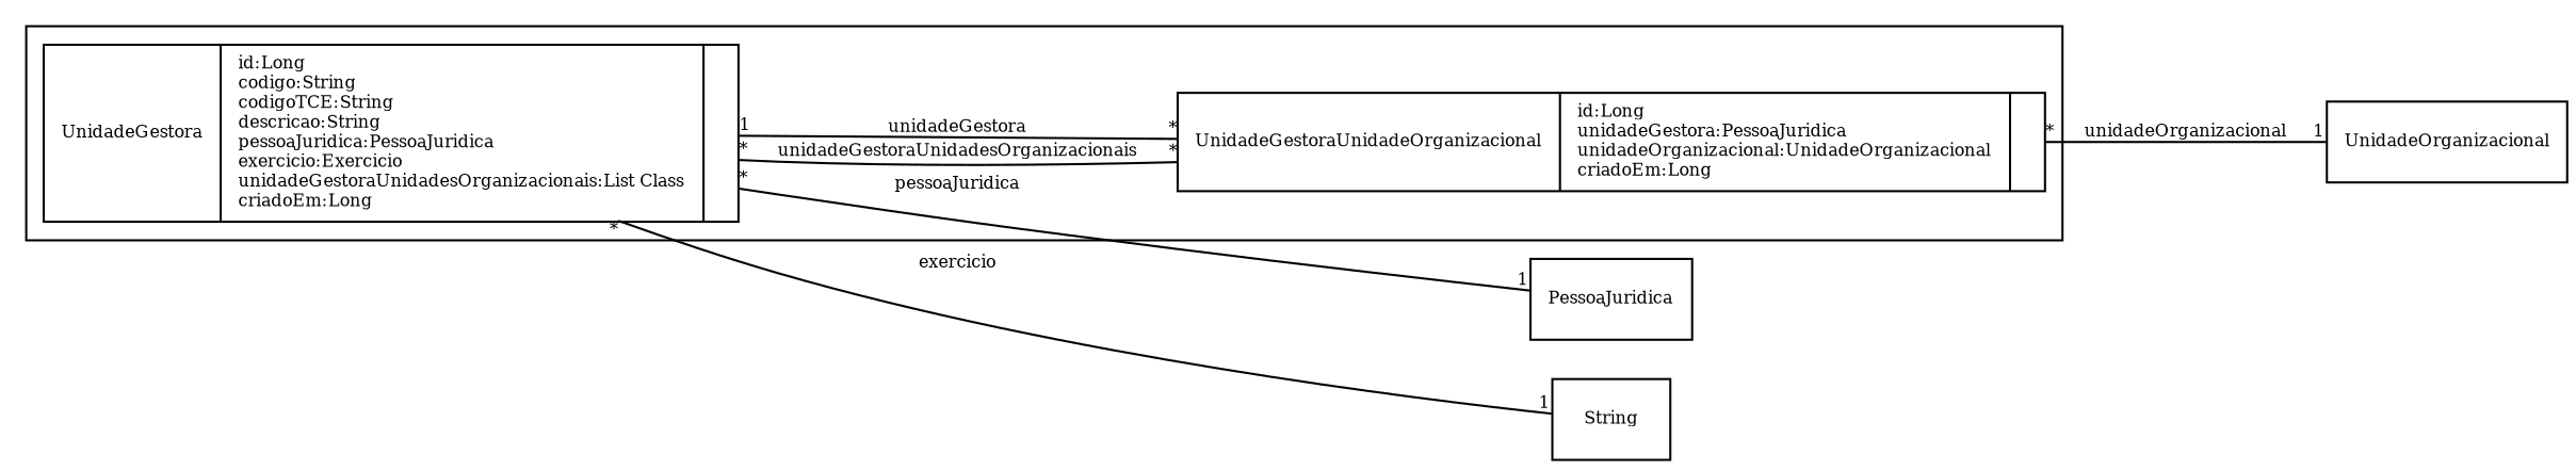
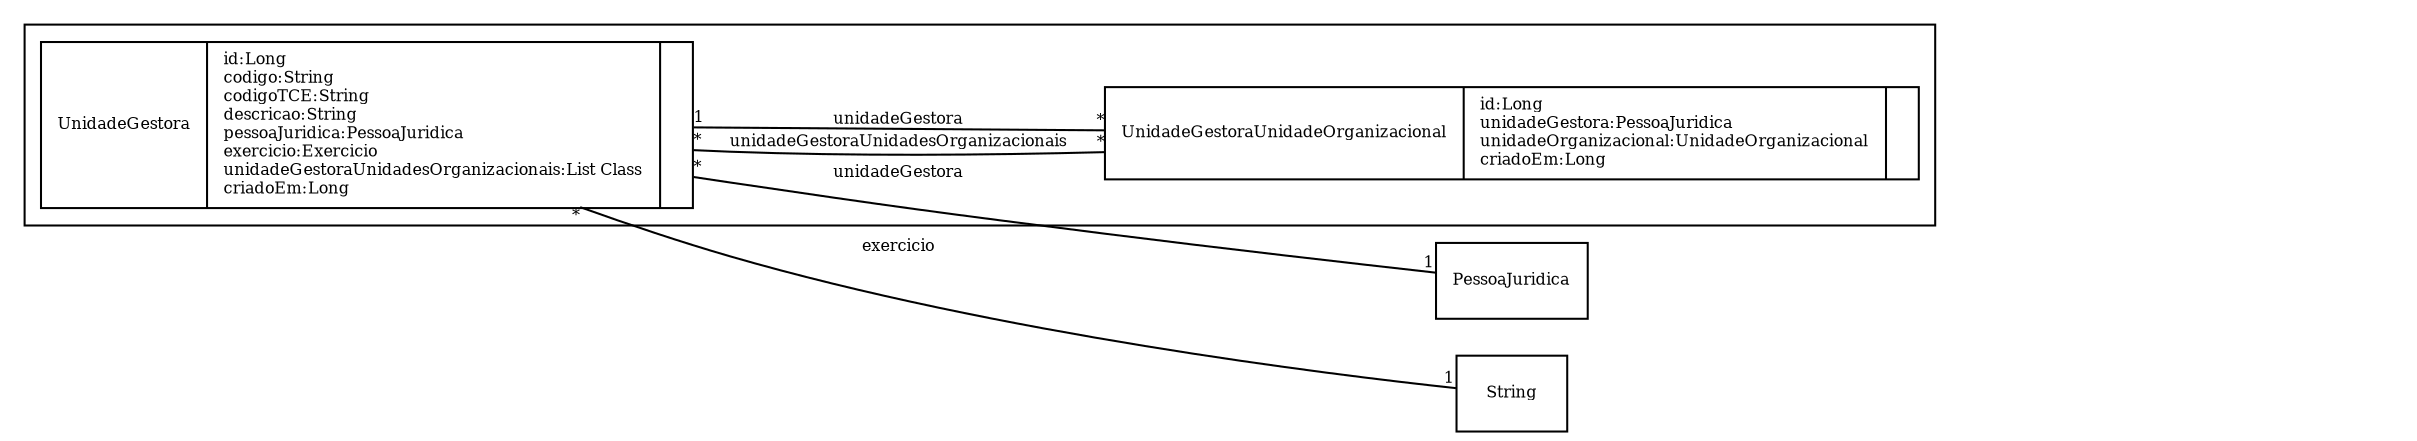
  digraph {
    fontname="Times-Roman"
    fontsize=8
    rankdir=LR
    node [fontname="Times-Roman" fontsize=8 shape=record]
    edge [arrowhead=none fontname="Times-Roman" fontsize=8 headlabel=1 taillabel="*"]
    n1 [label="{UnidadeGestora|id:Long\lcodigo:String\lcodigoTCE:String\ldescricao:String\lpessoaJuridica:PessoaJuridica\lexercicio:Exercicio\lunidadeGestoraUnidadesOrganizacionais:List Class\lcriadoEm:Long\l|\l}"]
    n2 [label="{UnidadeGestoraUnidadeOrganizacional|id:Long\lunidadeGestora:PessoaJuridica\lunidadeOrganizacional:UnidadeOrganizacional\lcriadoEm:Long\l|\l}"]
    PessoaJuridica
    n4 [label=String]
-   UnidadeOrganizacional
    subgraph cluster_1 {
      n1
      n2
    }
    n1 -> n2 [headlabel="*" label=unidadeGestoraUnidadesOrganizacionais]
-   n1 -> PessoaJuridica [label=pessoaJuridica]
+   n1 -> PessoaJuridica [label=unidadeGestora]
    n1 -> n4 [label=exercicio]
    n2 -> n1 [label=unidadeGestora]
-   n2 -> UnidadeOrganizacional [label=unidadeOrganizacional]
  }
